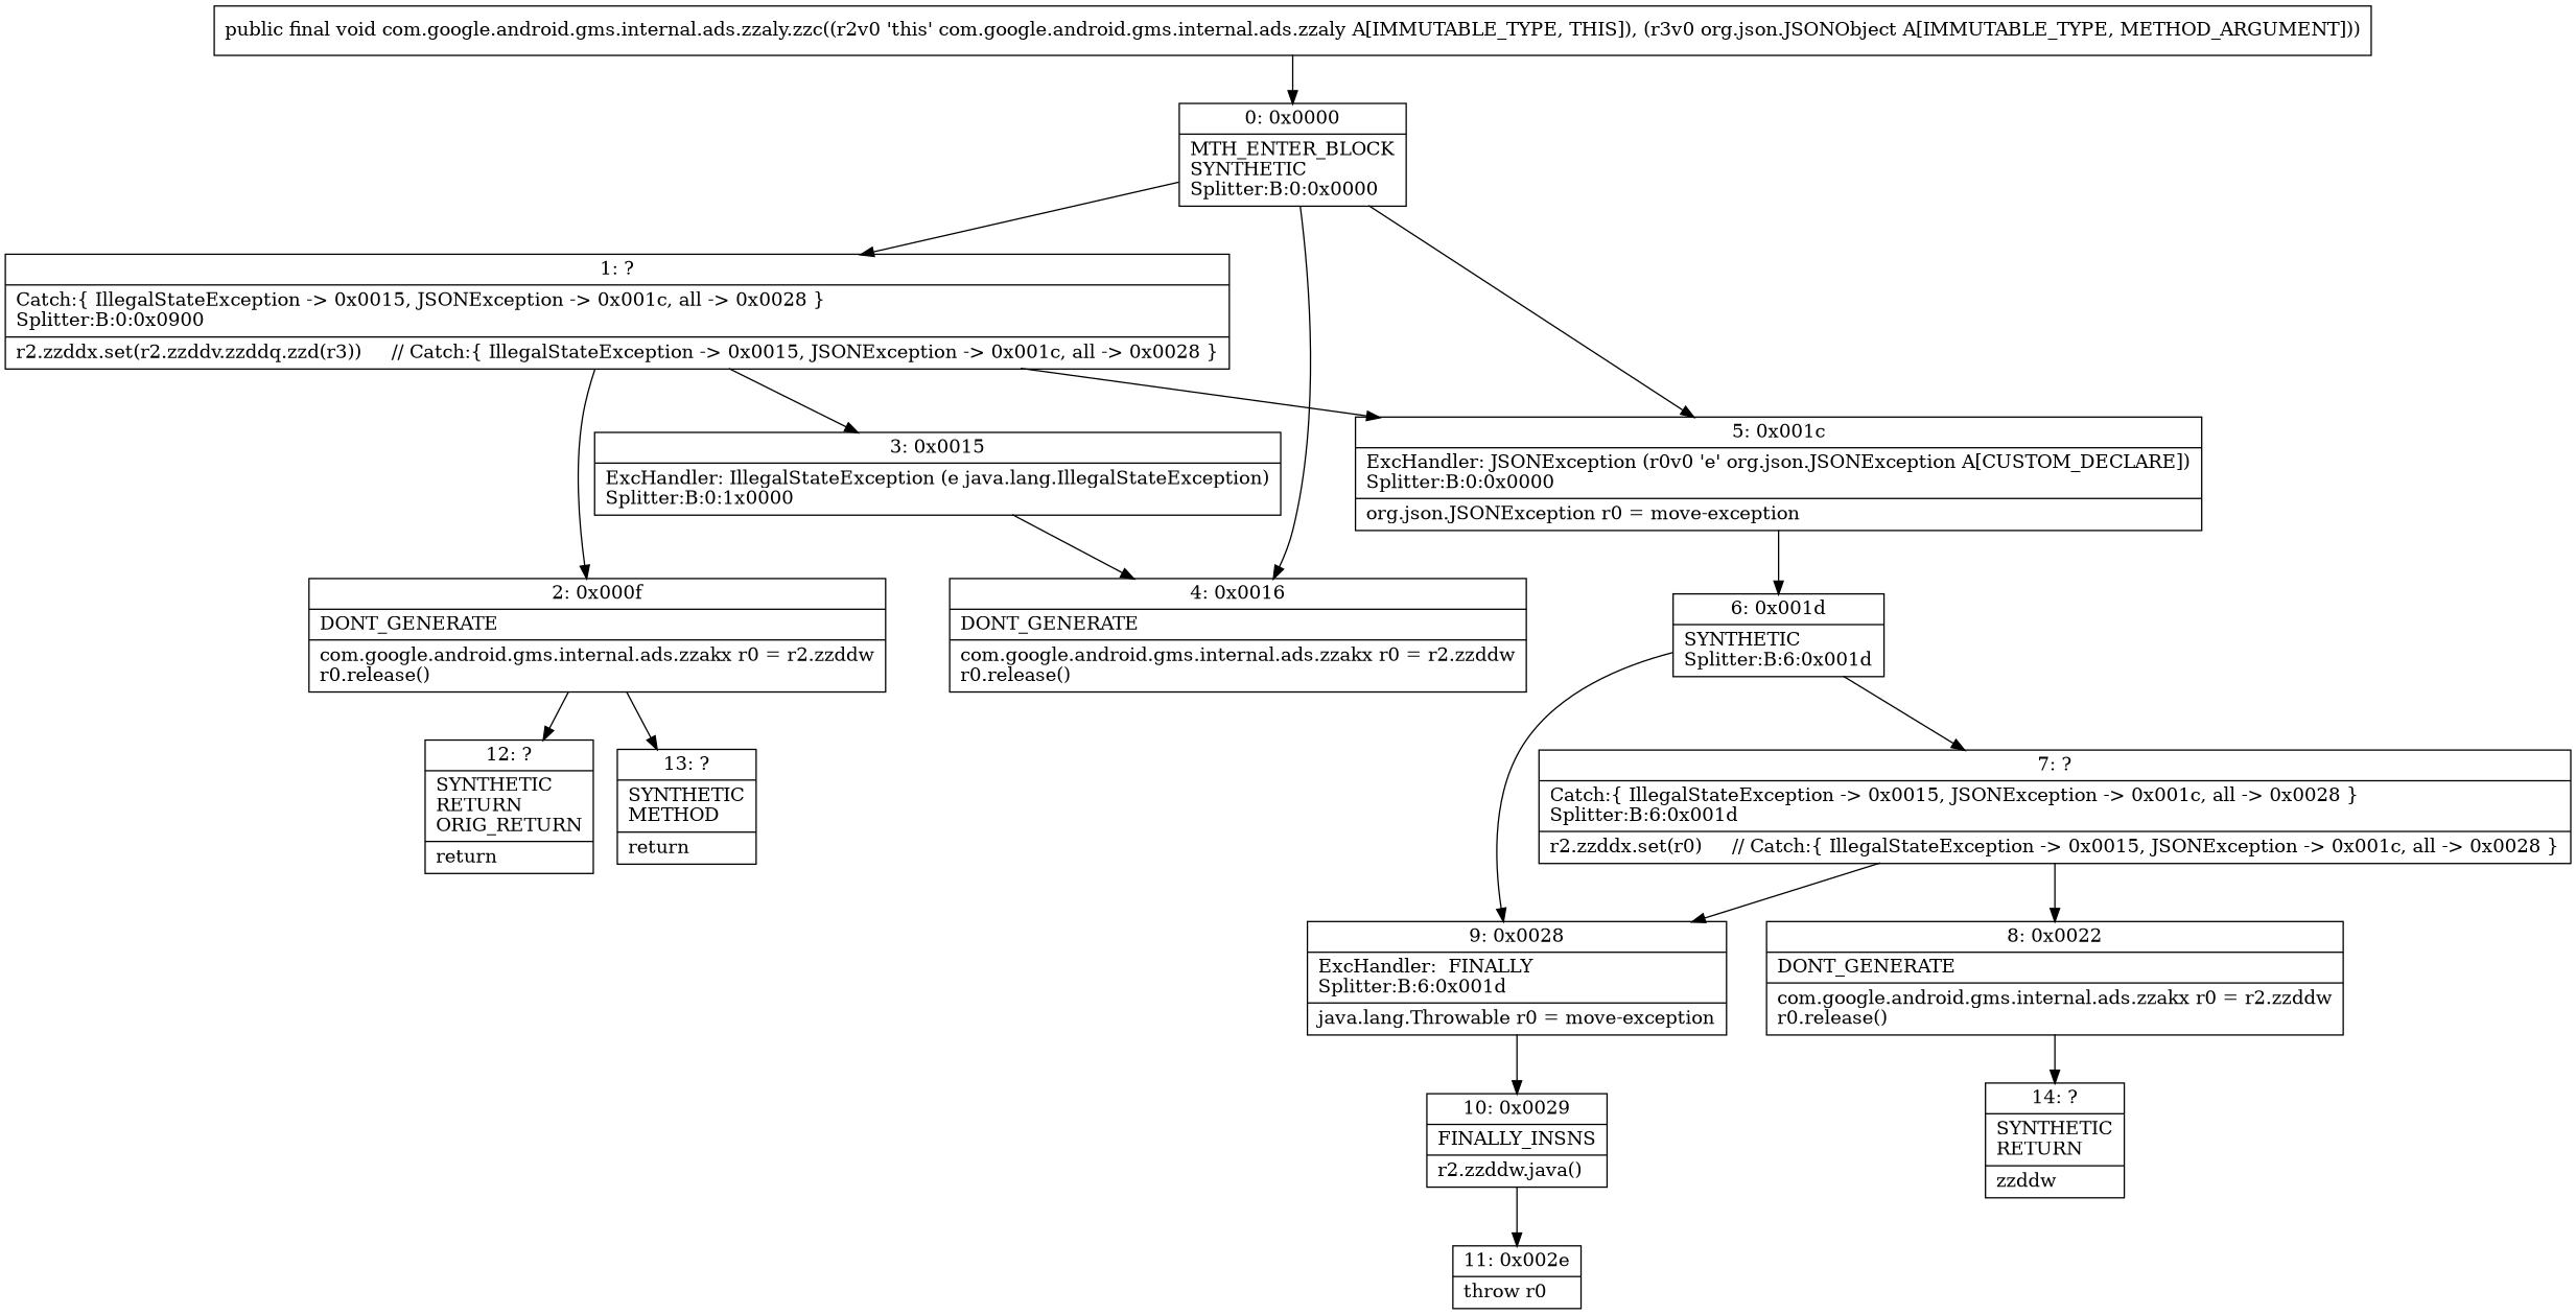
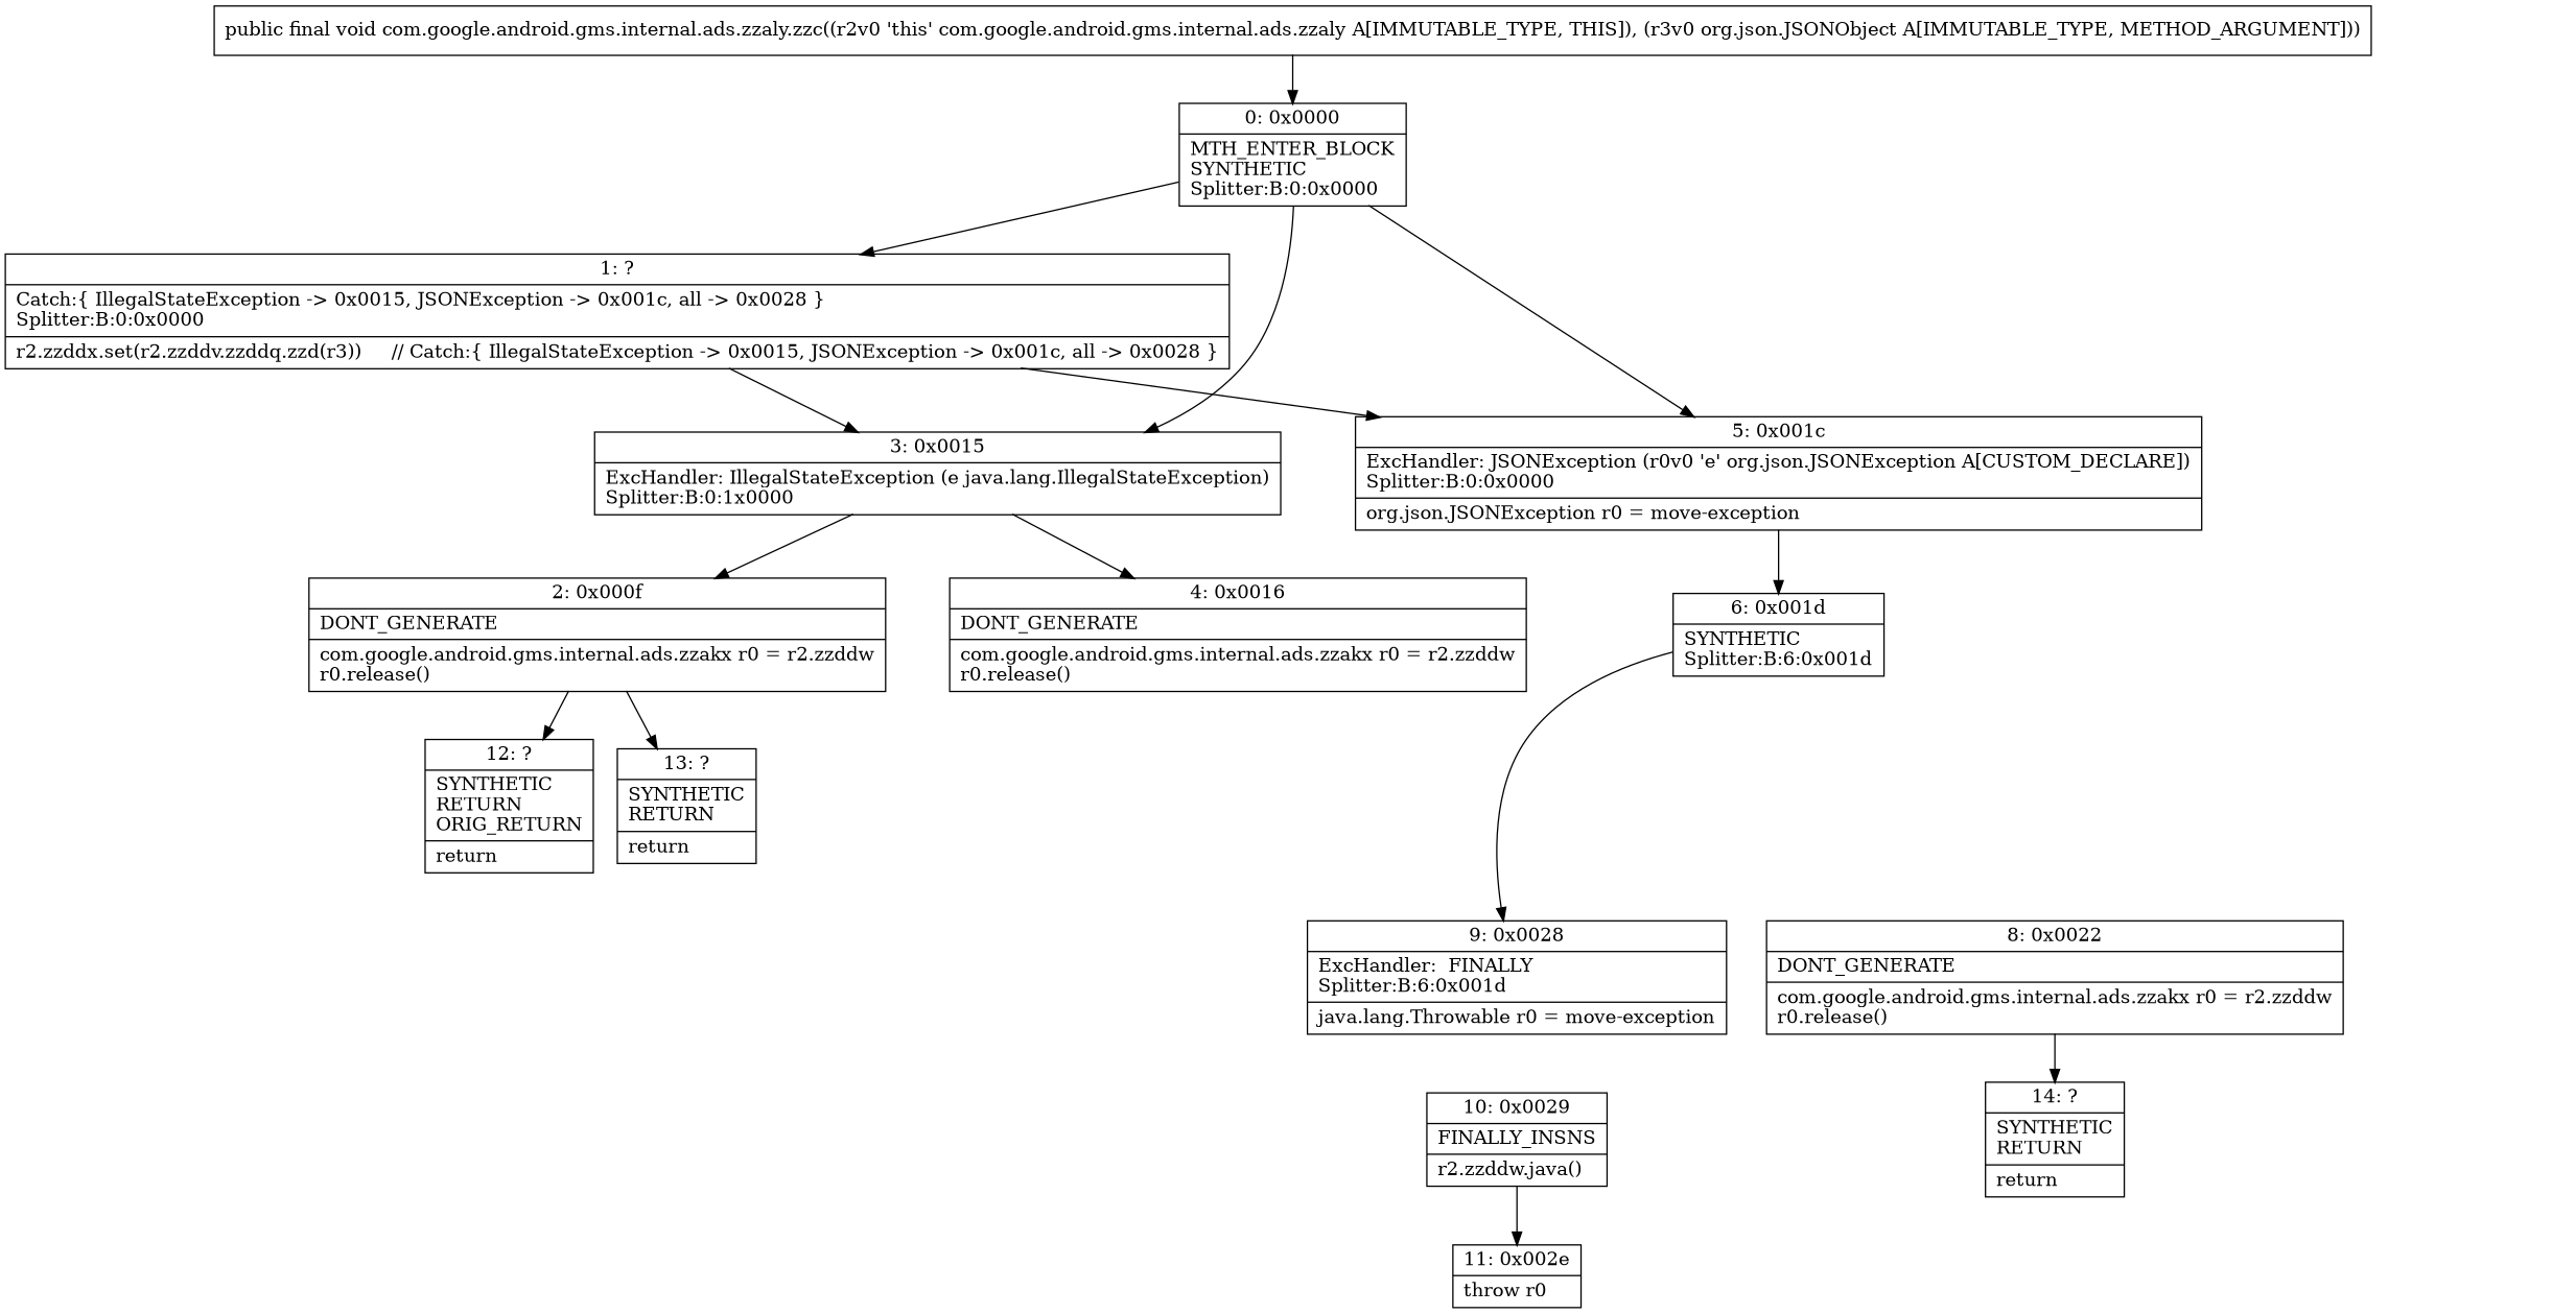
  digraph {
    node [shape=record]
    n1 [label="{0\:\ 0x0000|MTH_ENTER_BLOCK\lSYNTHETIC\lSplitter:B:0:0x0000\l}"]
-   n2 [label="{1\:\ ?|Catch:\{ IllegalStateException \-\> 0x0015, JSONException \-\> 0x001c, all \-\> 0x0028 \}\lSplitter:B:0:0x0900\l|r2.zzddx.set(r2.zzddv.zzddq.zzd(r3))     \/\/ Catch:\{ IllegalStateException \-\> 0x0015, JSONException \-\> 0x001c, all \-\> 0x0028 \}\l}"]
+   n2 [label="{1\:\ ?|Catch:\{ IllegalStateException \-\> 0x0015, JSONException \-\> 0x001c, all \-\> 0x0028 \}\lSplitter:B:0:0x0000\l|r2.zzddx.set(r2.zzddv.zzddq.zzd(r3))     \/\/ Catch:\{ IllegalStateException \-\> 0x0015, JSONException \-\> 0x001c, all \-\> 0x0028 \}\l}"]
    n3 [label="{3\:\ 0x0015|ExcHandler: IllegalStateException (e java.lang.IllegalStateException)\lSplitter:B:0:1x0000\l}"]
    n4 [label="{5\:\ 0x001c|ExcHandler: JSONException (r0v0 'e' org.json.JSONException A[CUSTOM_DECLARE])\lSplitter:B:0:0x0000\l|org.json.JSONException r0 = move\-exception\l}"]
    n5 [label="{2\:\ 0x000f|DONT_GENERATE\l|com.google.android.gms.internal.ads.zzakx r0 = r2.zzddw\lr0.release()\l}"]
    n6 [label="{4\:\ 0x0016|DONT_GENERATE\l|com.google.android.gms.internal.ads.zzakx r0 = r2.zzddw\lr0.release()\l}"]
    n7 [label="{6\:\ 0x001d|SYNTHETIC\lSplitter:B:6:0x001d\l}"]
    n8 [label="{12\:\ ?|SYNTHETIC\lRETURN\lORIG_RETURN\l|return\l}"]
-   n9 [label="{13\:\ ?|SYNTHETIC\lMETHOD\l|return\l}"]
-   n10 [label="{7\:\ ?|Catch:\{ IllegalStateException \-\> 0x0015, JSONException \-\> 0x001c, all \-\> 0x0028 \}\lSplitter:B:6:0x001d\l|r2.zzddx.set(r0)     \/\/ Catch:\{ IllegalStateException \-\> 0x0015, JSONException \-\> 0x001c, all \-\> 0x0028 \}\l}"]
+   n9 [label="{13\:\ ?|SYNTHETIC\lRETURN\l|return\l}"]
    n11 [label="{9\:\ 0x0028|ExcHandler:  FINALLY\lSplitter:B:6:0x001d\l|java.lang.Throwable r0 = move\-exception\l}"]
    n12 [label="{8\:\ 0x0022|DONT_GENERATE\l|com.google.android.gms.internal.ads.zzakx r0 = r2.zzddw\lr0.release()\l}"]
    n13 [label="{10\:\ 0x0029|FINALLY_INSNS\l|r2.zzddw.java()\l}"]
-   n14 [label="{14\:\ ?|SYNTHETIC\lRETURN\l|zzddw\l}"]
+   n14 [label="{14\:\ ?|SYNTHETIC\lRETURN\l|return\l}"]
    n15 [label="{11\:\ 0x002e|throw r0\l}"]
    n16 [label="{public final void com.google.android.gms.internal.ads.zzaly.zzc((r2v0 'this' com.google.android.gms.internal.ads.zzaly A[IMMUTABLE_TYPE, THIS]), (r3v0 org.json.JSONObject A[IMMUTABLE_TYPE, METHOD_ARGUMENT])) }"]
    n1 -> n2
-   n1 -> n6
+   n1 -> n3
    n1 -> n4
    n2 -> n3
    n2 -> n4
-   n2 -> n5
+   n3 -> n5
    n3 -> n6
    n4 -> n7
    n5 -> n8
    n5 -> n9
-   n7 -> n10
    n7 -> n11
-   n10 -> n11
-   n10 -> n12
-   n11 -> n13
    n12 -> n14
    n13 -> n15
    n16 -> n1
  }
